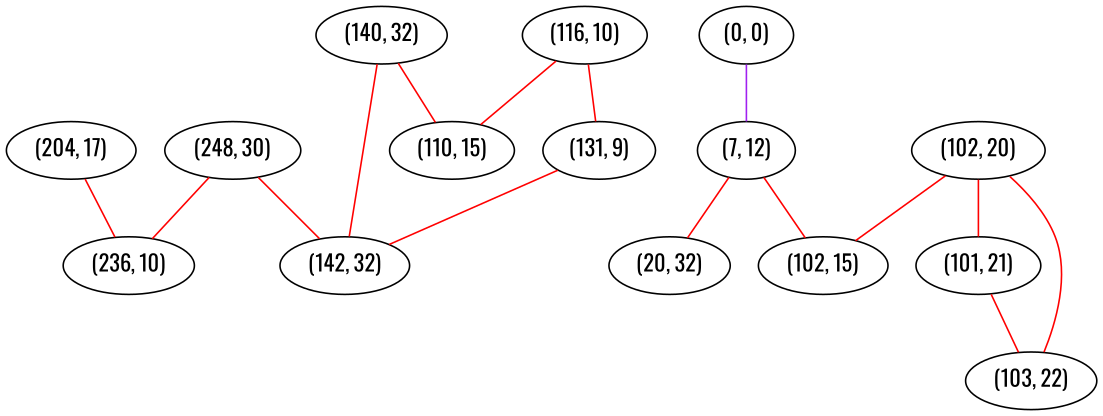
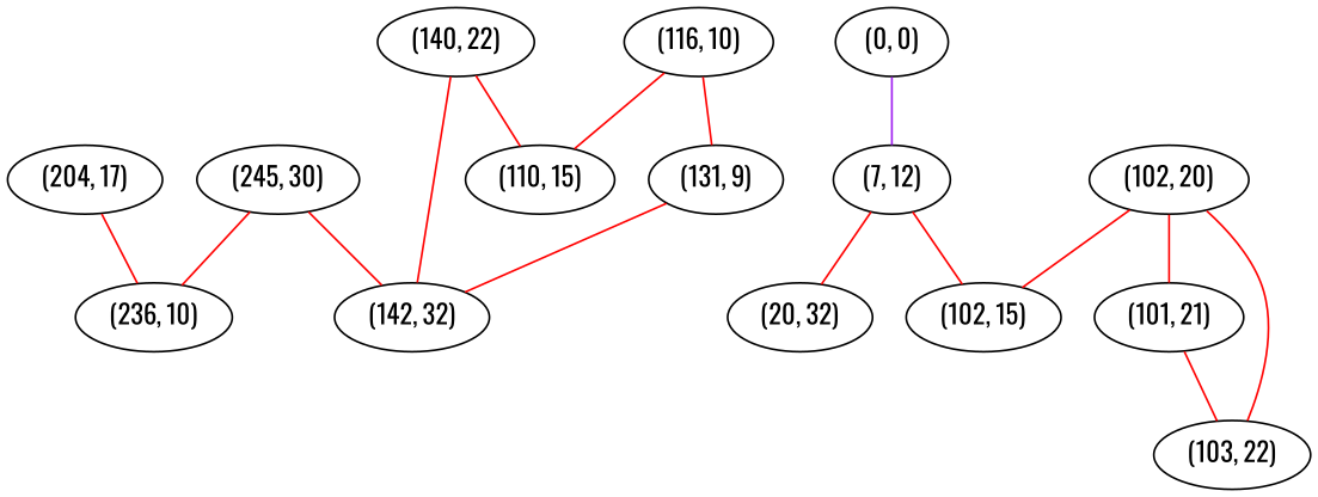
  graph {
    fontname=Oswald
    node [fontname=Oswald]
    edge [color=red fontname=Oswald weight=1]
-   "(248, 30)"
+   "(248, 30)" [label="(245, 30)"]
    "(236, 10)"
    "(142, 32)"
    "(0, 0)"
    "(7, 12)"
    "(20, 32)"
    "(102, 15)"
    n8 [label="(204, 17)"]
-   "(140, 32)"
+   "(140, 32)" [label="(140, 22)"]
    "(110, 15)"
    "(116, 10)"
    "(131, 9)"
    "(102, 20)"
    "(101, 21)"
    "(103, 22)"
    "(248, 30)" -- "(236, 10)"
    "(248, 30)" -- "(142, 32)"
    "(0, 0)" -- "(7, 12)" [color=purple weight=4]
    "(7, 12)" -- "(20, 32)"
    "(7, 12)" -- "(102, 15)"
    n8 -- "(236, 10)"
    "(140, 32)" -- "(142, 32)"
    "(140, 32)" -- "(110, 15)"
    "(116, 10)" -- "(110, 15)"
    "(116, 10)" -- "(131, 9)"
    "(131, 9)" -- "(142, 32)"
    "(102, 20)" -- "(102, 15)"
    "(102, 20)" -- "(101, 21)"
    "(102, 20)" -- "(103, 22)"
    "(101, 21)" -- "(103, 22)"
  }
